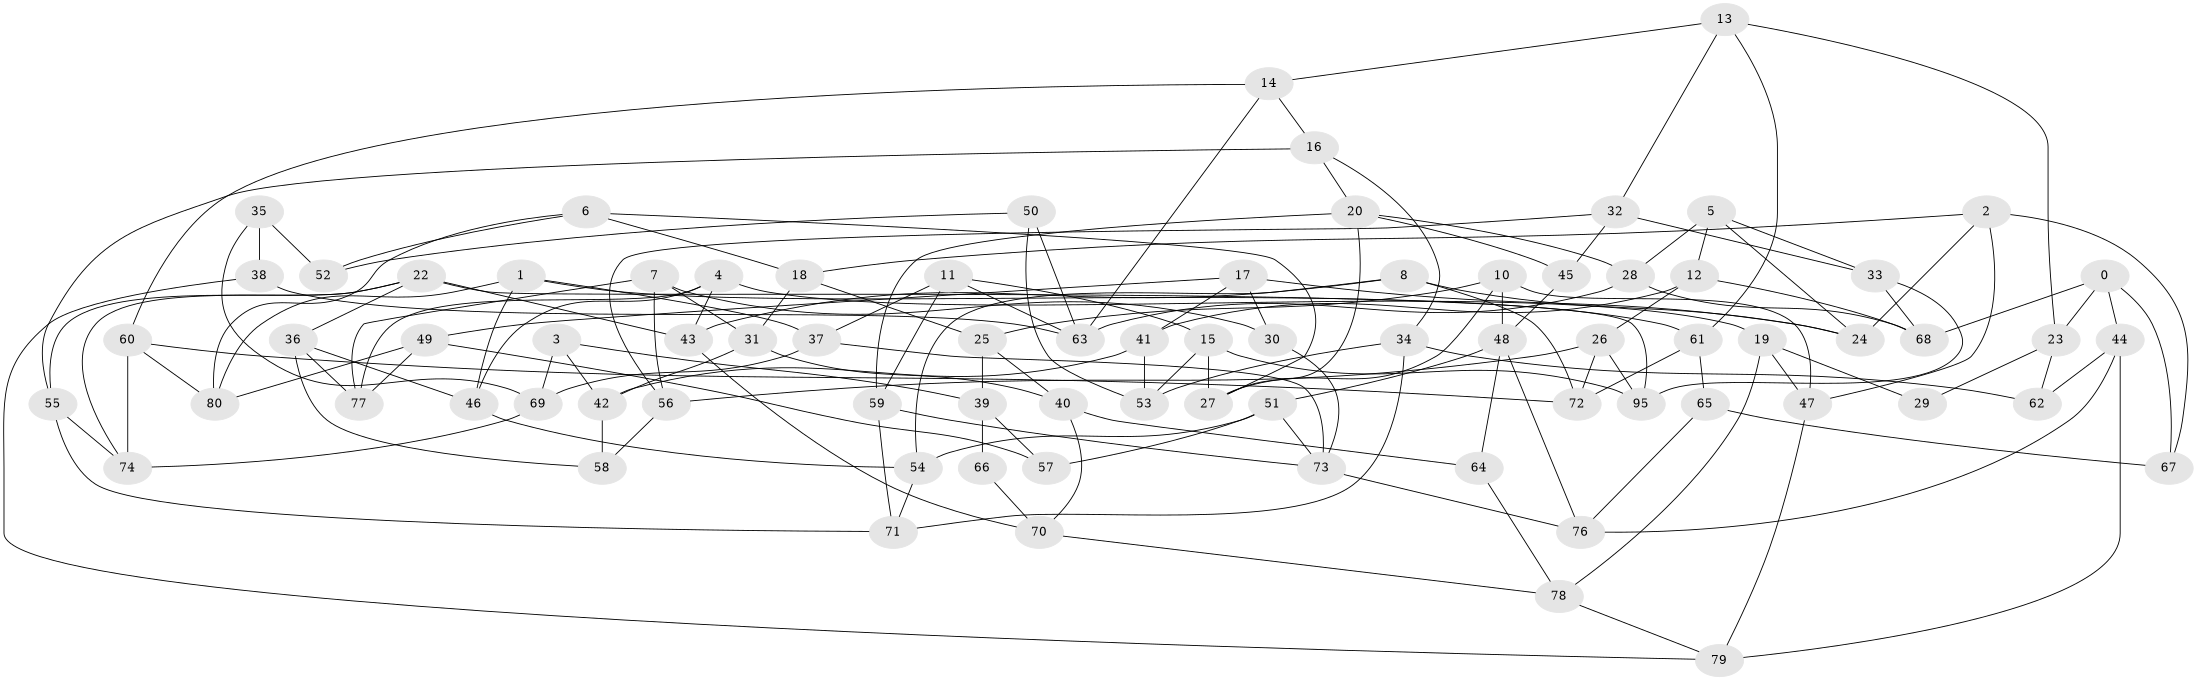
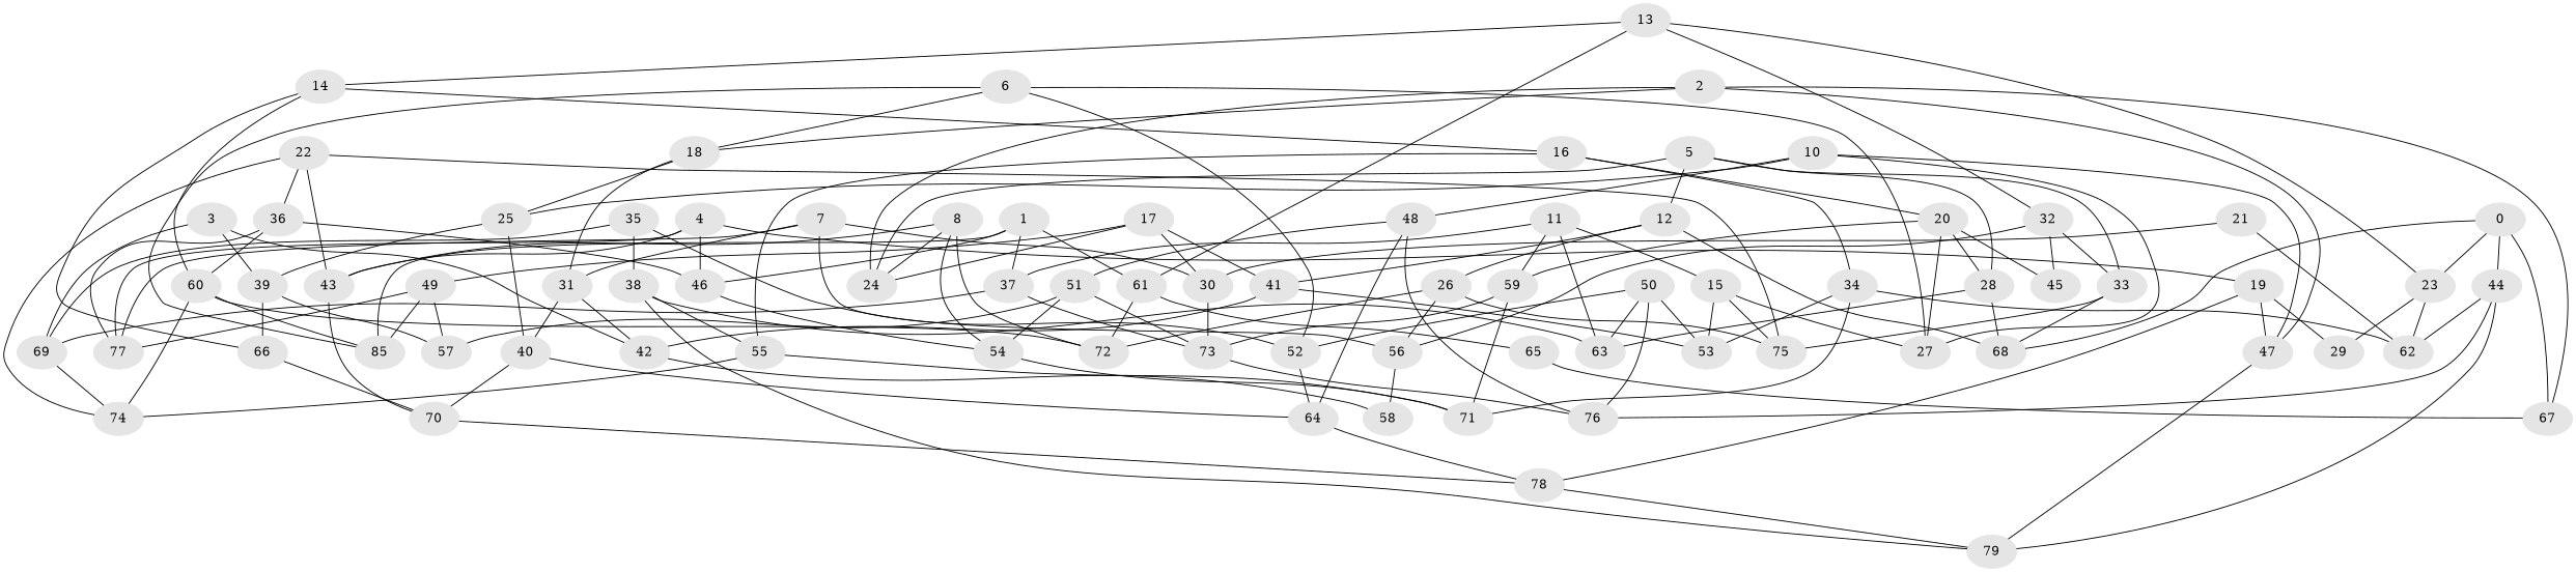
  graph {
    node [color=gray90 style=filled]
    1
    37
    46
    61
-   80
+   80 [label=85]
    69
    73
    54
    72
    65
    2
    18
    24
    47
    67
    31
    25
    79
    3
    39
    42
+   21
    30
    62
    66
    57
    58
    74
    4
    19
    43
    77
    29
    78
    70
    5
    12
    28
    33
    68
    26
    41
    63
-   75 [label=95]
+   75
    6
    27
    52
    64
    7
    56
    40
    8
    71
    n54 [label=0]
    23
    44
    76
    10
    48
    51
    11
    15
    59
    53
    13
    14
    32
    16
    60
    45
    34
    55
    20
    17
    49
    22
    36
    35
    38
    50
    1 -- 37
    1 -- 46
    1 -- 61
    1 -- 80
    37 -- 69
    37 -- 73
    46 -- 54
    61 -- 72
    61 -- 65
    69 -- 74
    73 -- 76
    54 -- 71
    65 -- 67
-   65 -- 76
+   50 -- 76
    2 -- 18
    2 -- 24
    2 -- 47
    2 -- 67
    18 -- 31
    18 -- 25
    47 -- 79
    31 -- 42
    31 -- 40
    25 -- 39
    25 -- 40
    3 -- 69
    3 -- 39
    3 -- 42
    39 -- 66
    39 -- 57
    42 -- 58
+   21 -- 30
+   21 -- 62
    30 -- 73
    66 -- 70
    4 -- 46
    4 -- 19
    4 -- 43
    4 -- 77
    19 -- 47
    19 -- 29
    19 -- 78
    43 -- 70
    78 -- 79
    70 -- 78
    5 -- 24
    5 -- 12
    5 -- 28
    5 -- 33
    12 -- 68
    12 -- 26
    12 -- 41
    28 -- 68
    28 -- 63
    33 -- 68
    33 -- 75
    26 -- 72
    26 -- 75
    26 -- 56
    41 -- 42
    41 -- 53
    6 -- 80
    6 -- 18
    6 -- 27
    6 -- 52
+   52 -- 64
    64 -- 78
    7 -- 31
    7 -- 30
    7 -- 77
    7 -- 56
    56 -- 58
    40 -- 70
    40 -- 64
    8 -- 54
    8 -- 72
    8 -- 24
    8 -- 43
    n54 -- 67
    n54 -- 68
    n54 -- 23
    n54 -- 44
    23 -- 62
    23 -- 29
    44 -- 79
    44 -- 62
    44 -- 76
    10 -- 47
    10 -- 25
    10 -- 27
    10 -- 48
    48 -- 64
    48 -- 76
    48 -- 51
    51 -- 73
    51 -- 54
    51 -- 57
    11 -- 37
    11 -- 63
    11 -- 15
    11 -- 59
    15 -- 75
    15 -- 27
    15 -- 53
    59 -- 73
    59 -- 71
    13 -- 61
    13 -- 23
    13 -- 14
    13 -- 32
-   14 -- 63
+   14 -- 66
    14 -- 16
    14 -- 60
    32 -- 33
    32 -- 56
    32 -- 45
    16 -- 34
    16 -- 55
    16 -- 20
    60 -- 80
    60 -- 72
    60 -- 74
-   45 -- 48
    34 -- 62
    34 -- 71
    34 -- 53
    55 -- 74
    55 -- 71
    20 -- 28
    20 -- 27
    20 -- 59
    20 -- 45
    17 -- 24
    17 -- 30
    17 -- 41
    17 -- 49
    49 -- 80
    49 -- 57
    49 -- 77
    22 -- 74
    22 -- 43
    22 -- 75
    22 -- 36
    36 -- 46
-   36 -- 58
+   36 -- 60
    36 -- 77
    35 -- 69
    35 -- 52
    35 -- 38
    38 -- 79
    38 -- 63
-   22 -- 55
+   38 -- 55
    50 -- 63
    50 -- 52
    50 -- 53
  }
